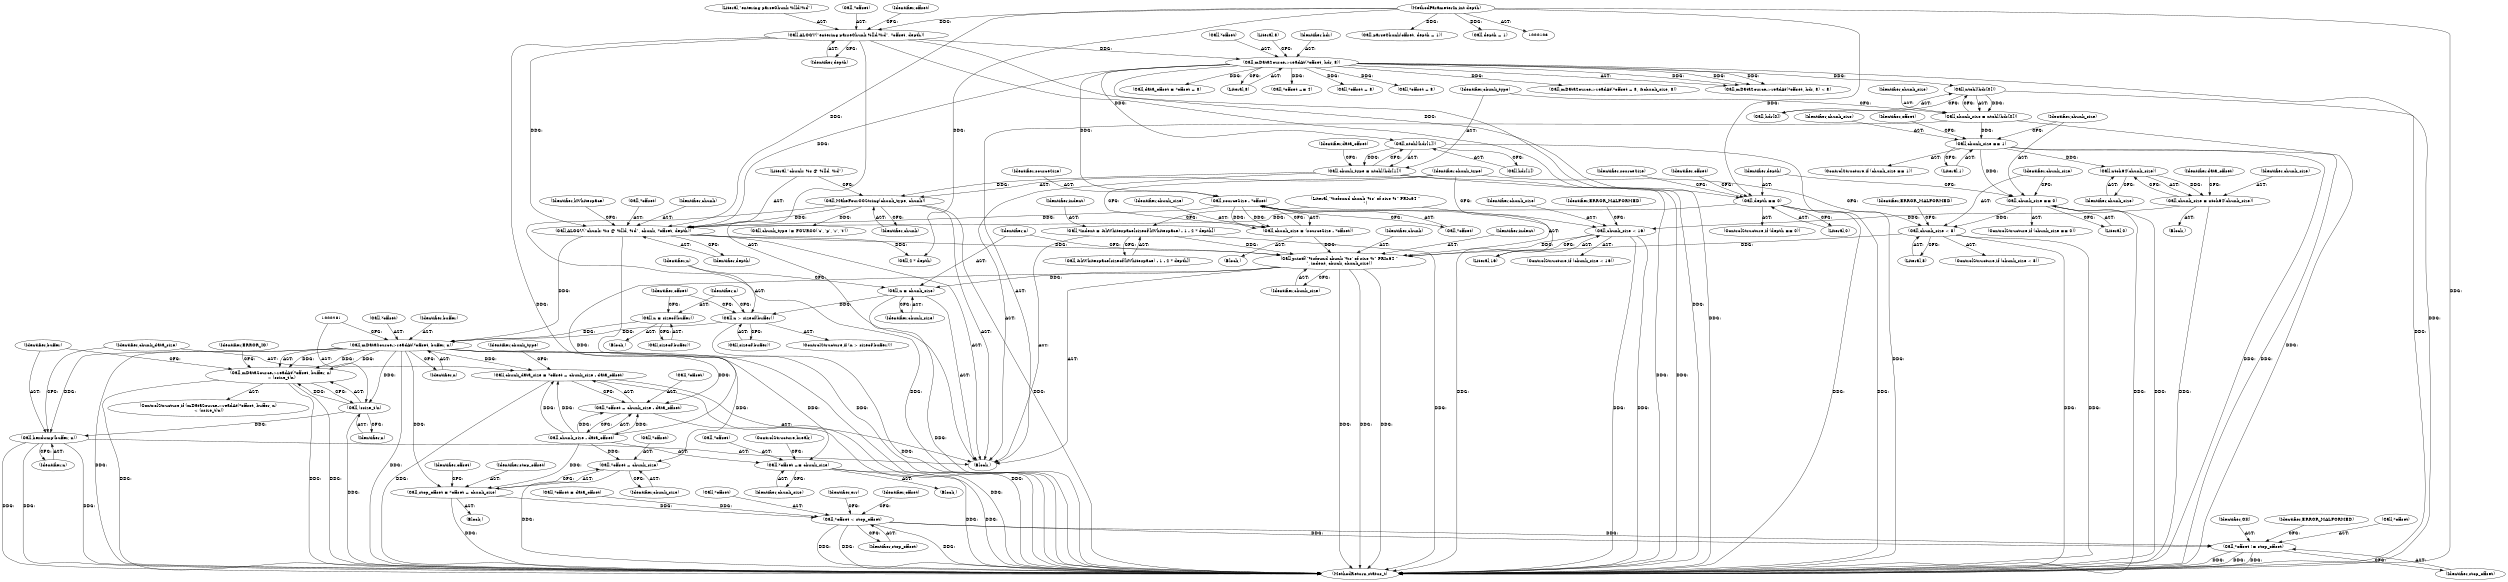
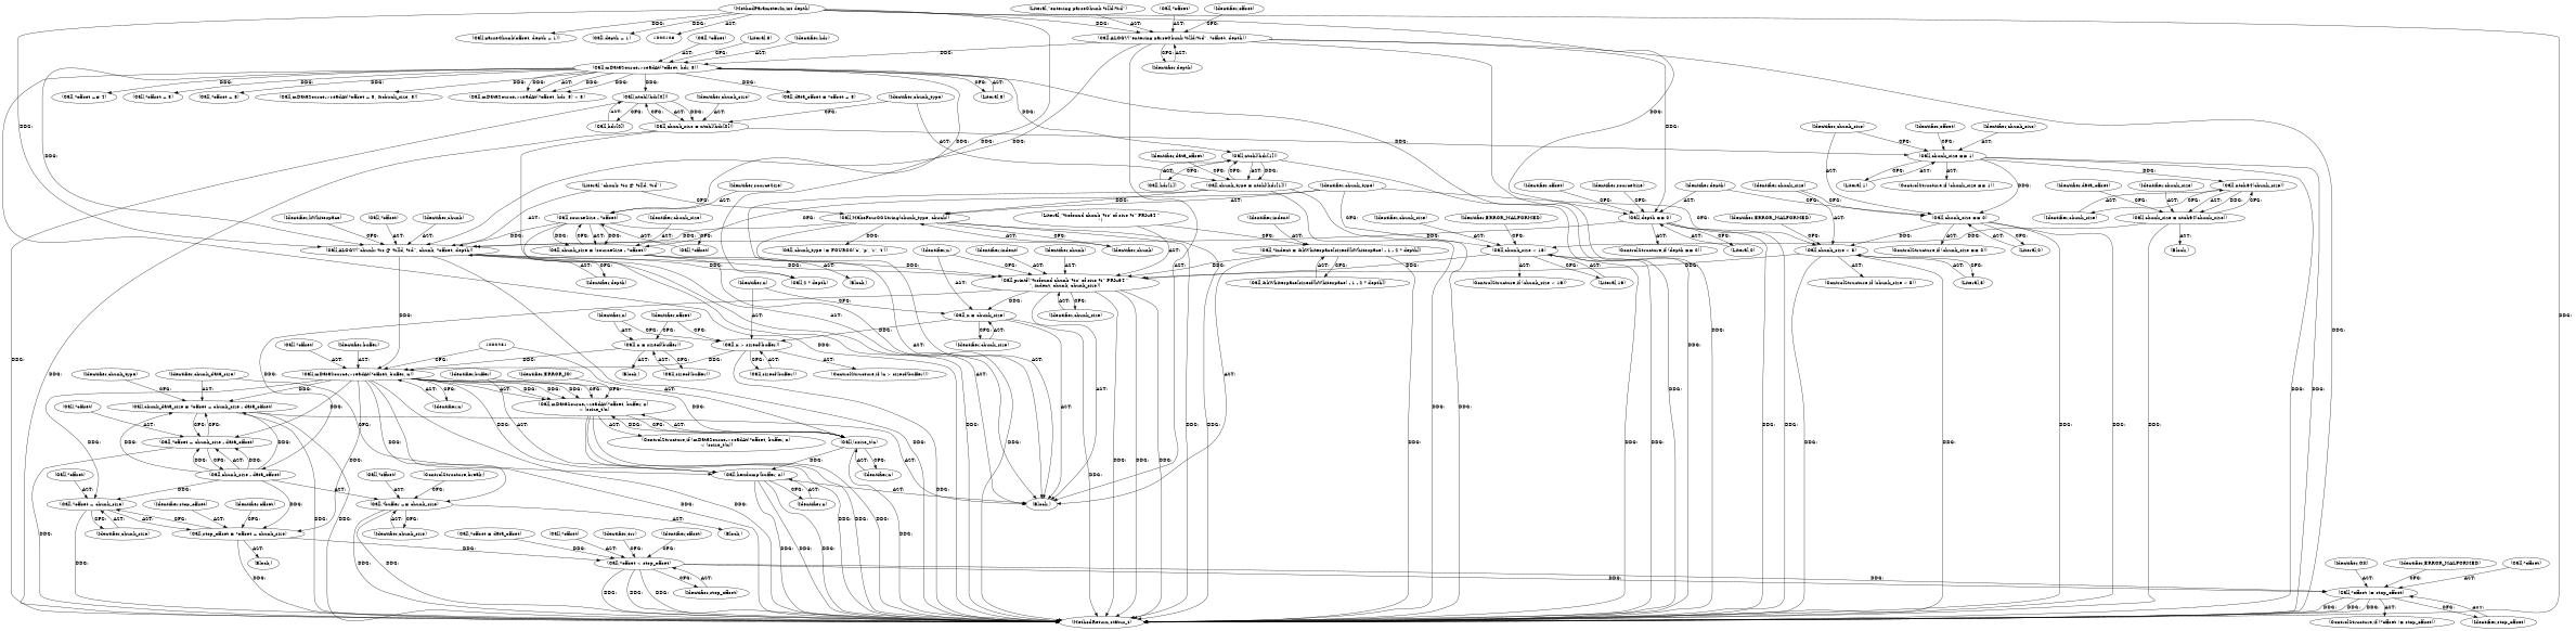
  digraph {
    n1 [label="(Call,mDataSource->readAt(*offset, buffer, n))"]
    n2 [label="(Call,mDataSource->readAt(*offset, buffer, n)\n < (ssize_t)n)"]
    n3 [label="(Call,(ssize_t)n)"]
    n4 [label="(Call,hexdump(buffer, n))"]
    n5 [label="(Call,chunk_data_size = *offset + chunk_size - data_offset)"]
    n6 [label="(Call,*offset + chunk_size - data_offset)"]
    n7 [label="(Call,stop_offset = *offset + chunk_size)"]
    n8 [label="(Call,*offset + chunk_size)"]
-   n9 [label="(Call,*offset += chunk_size)"]
+   n9 [label="(Call,*buffer += chunk_size)"]
    n10 [label="(Identifier,n)"]
    n11 [label="(MethodReturn,status_t)"]
    n12 [label="(ControlStructure,if (mDataSource->readAt(*offset, buffer, n)\n < (ssize_t)n))"]
    n13 [label="(Identifier,n)"]
    n14 [label="(Block,)"]
    n15 [label="(Identifier,n)"]
    n16 [label="(Call,chunk_size - data_offset)"]
    n17 [label="(Call,*offset < stop_offset)"]
    n18 [label="(Block,)"]
    n19 [label="(Identifier,chunk_size)"]
    n20 [label="(Identifier,chunk_size)"]
    n21 [label="(Block,)"]
    n22 [label="(Call,ALOGV(\"chunk: %s @ %lld, %d\", chunk, *offset, depth))"]
    n23 [label="(Call,printf(\"%sfound chunk '%s' of size %\" PRIu64 \"\n\", indent, chunk, chunk_size))"]
    n24 [label="(Identifier,depth)"]
    n25 [label="(Call,2 * depth)"]
    n26 [label="(Call,n = chunk_size)"]
    n27 [label="(Identifier,chunk_size)"]
    n28 [label="(Call,MakeFourCCString(chunk_type, chunk))"]
    n29 [label="(Identifier,chunk)"]
    n30 [label="(Call,chunk_type != FOURCC('c', 'p', 'r', 't'))"]
    n31 [label="(Call,chunk_type = ntohl(hdr[1]))"]
    n32 [label="(Call,ntohl(hdr[1]))"]
    n33 [label="(Call,hdr[1])"]
    n34 [label="(Call,mDataSource->readAt(*offset, hdr, 8))"]
    n35 [label="(Call,sourceSize - *offset)"]
    n36 [label="(Call,ntohl(hdr[0]))"]
    n37 [label="(Call,data_offset = *offset + 8)"]
    n38 [label="(Literal,8)"]
    n39 [label="(Call,*offset += 4)"]
    n40 [label="(Call,*offset + 8)"]
    n41 [label="(Call,*offset + 8)"]
    n42 [label="(Call,mDataSource->readAt(*offset + 8, &chunk_size, 8))"]
    n43 [label="(Call,mDataSource->readAt(*offset, hdr, 8) < 8)"]
    n44 [label="(Call,chunk_size = (sourceSize - *offset))"]
    n45 [label="(Call,*offset)"]
    n46 [label="(Call,chunk_size = ntohl(hdr[0]))"]
    n47 [label="(Call,hdr[0])"]
    n48 [label="(Call,ALOGV(\"entering parseChunk %lld/%d\", *offset, depth))"]
    n49 [label="(Call,depth == 0)"]
    n50 [label="(Identifier,depth)"]
    n51 [label="(Literal,0)"]
    n52 [label="(ControlStructure,if (depth == 0))"]
    n53 [label="(MethodParameterIn,int depth)"]
    n54 [label="(Call,parseChunk(offset, depth + 1))"]
    n55 [label="(Call,depth + 1)"]
    1000103
    n57 [label="(Block,)"]
    n58 [label="(Call,n > sizeof(buffer))"]
    n59 [label="(ControlStructure,if (n > sizeof(buffer)))"]
    n60 [label="(Call,sizeof(buffer))"]
    n61 [label="(Identifier,chunk_size)"]
    n62 [label="(Call,*indent = &kWhitespace[sizeof(kWhitespace) - 1 - 2 * depth])"]
    n63 [label="(Call,&kWhitespace[sizeof(kWhitespace) - 1 - 2 * depth])"]
    n64 [label="(Call,chunk_size < 16)"]
    n65 [label="(Literal,16)"]
    n66 [label="(ControlStructure,if (chunk_size < 16))"]
    n67 [label="(Call,chunk_size = ntoh64(chunk_size))"]
    n68 [label="(Call,ntoh64(chunk_size))"]
    n69 [label="(Block,)"]
    n70 [label="(Identifier,chunk_size)"]
    n71 [label="(Call,chunk_size == 1)"]
    n72 [label="(Call,chunk_size == 0)"]
    n73 [label="(ControlStructure,if (chunk_size == 1))"]
    n74 [label="(Literal,1)"]
    n75 [label="(Call,chunk_size < 8)"]
    n76 [label="(ControlStructure,if (chunk_size == 0))"]
    n77 [label="(Literal,0)"]
    n78 [label="(Literal,8)"]
    n79 [label="(ControlStructure,if (chunk_size < 8))"]
    n80 [label="(Call,n = sizeof(buffer))"]
    n81 [label="(Call,sizeof(buffer))"]
    n82 [label="(Block,)"]
    n83 [label="(Call,*offset != stop_offset)"]
    n84 [label="(Identifier,stop_offset)"]
+   n85 [label="(ControlStructure,if (*offset != stop_offset))"]
    n86 [label="(Identifier,stop_offset)"]
    n87 [label="(Identifier,offset)"]
    n88 [label="(Identifier,depth)"]
    n89 [label="(Identifier,ERROR_IO)"]
    n90 [label="(Identifier,n)"]
    n91 [label="(Identifier,buffer)"]
    n92 [label="(Call,*offset = data_offset)"]
    n93 [label="(Identifier,OK)"]
    n94 [label="(Identifier,chunk_size)"]
    n95 [label="(Call,*offset)"]
    n96 [label="(Call,*offset)"]
    n97 [label="(Identifier,sourceSize)"]
    n98 [label="(Identifier,indent)"]
    n99 [label="(Call,*offset)"]
    n100 [label="(Identifier,ERROR_MALFORMED)"]
    n101 [label="(Literal,\"%sfound chunk '%s' of size %\" PRIu64 \"\n\")"]
    n102 [label="(Identifier,offset)"]
    n103 [label="(Literal,8)"]
    n104 [label="(Identifier,chunk_type)"]
    n105 [label="(Call,*offset)"]
    n106 [label="(Identifier,chunk)"]
    n107 [label="(Identifier,offset)"]
    n108 [label="(Identifier,buffer)"]
    n109 [label="(Identifier,kWhitespace)"]
    n110 [label="(Identifier,chunk_size)"]
    n111 [label="(Identifier,n)"]
    n112 [label="(Literal,\"chunk: %s @ %lld, %d\")"]
    n113 [label="(Identifier,chunk_data_size)"]
    n114 [label="(Literal,\"entering parseChunk %lld/%d\")"]
    n115 [label="(Call,*offset)"]
    n116 [label="(Identifier,chunk_size)"]
    n117 [label="(Identifier,n)"]
    n118 [label="(Identifier,chunk_type)"]
    n119 [label="(Call,*offset)"]
    n120 [label="(Identifier,indent)"]
    n121 [label="(Identifier,data_offset)"]
    n122 [label="(Call,*offset)"]
    n123 [label="(Identifier,chunk_size)"]
    n124 [label="(Identifier,err)"]
    n125 [label="(Identifier,offset)"]
    n126 [label="(Call,*offset)"]
    n127 [label="(Identifier,ERROR_MALFORMED)"]
    n128 [label="(Call,*offset)"]
    n129 [label="(Identifier,offset)"]
    n130 [label="(ControlStructure,break;)"]
    n131 [label="(Identifier,hdr)"]
    n132 [label="(Identifier,ERROR_MALFORMED)"]
    n133 [label="(Identifier,chunk_size)"]
    n134 [label="(Identifier,stop_offset)"]
    n135 [label="(Identifier,chunk_size)"]
    n136 [label="(Identifier,offset)"]
    n137 [label="(Identifier,chunk_type)"]
    n138 [label="(Identifier,chunk_size)"]
    n139 [label="(Identifier,data_offset)"]
    n140 [label="(Identifier,chunk)"]
    n141 [label="(Identifier,sourceSize)"]
    1000281
    n1 -> n2 [label="AST: "]
    n1 -> n2 [label="DDG: "]
    n1 -> n2 [label="DDG: "]
    n1 -> n2 [label="DDG: "]
    n1 -> n3 [label="DDG: "]
    n1 -> n4 [label="DDG: "]
    n1 -> n5 [label="DDG: "]
    n1 -> n6 [label="DDG: "]
    n1 -> n7 [label="DDG: "]
    n1 -> n8 [label="DDG: "]
    n1 -> n9 [label="DDG: "]
    n1 -> n10 [label="CFG: "]
    n1 -> n11 [label="DDG: "]
    n1 -> n11 [label="DDG: "]
    n2 -> n3 [label="CFG: "]
    n2 -> n11 [label="DDG: "]
    n2 -> n11 [label="DDG: "]
    n2 -> n11 [label="DDG: "]
    n2 -> n12 [label="AST: "]
    n3 -> n2 [label="AST: "]
    n3 -> n2 [label="DDG: "]
    n3 -> n4 [label="DDG: "]
    n3 -> n11 [label="DDG: "]
    n3 -> n13 [label="CFG: "]
    n4 -> n11 [label="DDG: "]
    n4 -> n11 [label="DDG: "]
    n4 -> n11 [label="DDG: "]
    n4 -> n14 [label="AST: "]
    n4 -> n15 [label="CFG: "]
    n5 -> n6 [label="CFG: "]
    n5 -> n11 [label="DDG: "]
    n5 -> n11 [label="DDG: "]
    n5 -> n14 [label="AST: "]
-   n6 -> n5 [label="AST: "]
+   n6 -> n5 [label="CFG: "]
    n6 -> n11 [label="DDG: "]
    n6 -> n16 [label="CFG: "]
    n7 -> n8 [label="CFG: "]
    n7 -> n11 [label="DDG: "]
    n7 -> n17 [label="DDG: "]
    n7 -> n18 [label="AST: "]
    n8 -> n7 [label="AST: "]
    n8 -> n11 [label="DDG: "]
    n8 -> n19 [label="CFG: "]
    n9 -> n11 [label="DDG: "]
    n9 -> n11 [label="DDG: "]
    n9 -> n20 [label="CFG: "]
    n9 -> n21 [label="AST: "]
    n10 -> n1 [label="AST: "]
    n13 -> n3 [label="AST: "]
    n15 -> n4 [label="AST: "]
    n16 -> n5 [label="DDG: "]
    n16 -> n5 [label="DDG: "]
    n16 -> n6 [label="AST: "]
    n16 -> n6 [label="DDG: "]
    n16 -> n6 [label="DDG: "]
    n16 -> n7 [label="DDG: "]
    n16 -> n8 [label="DDG: "]
    n16 -> n9 [label="AST: "]
    n17 -> n11 [label="DDG: "]
    n17 -> n11 [label="DDG: "]
    n17 -> n11 [label="DDG: "]
    n17 -> n83 [label="DDG: "]
    n17 -> n83 [label="DDG: "]
    n17 -> n84 [label="CFG: "]
    n19 -> n8 [label="AST: "]
    n20 -> n9 [label="AST: "]
    n22 -> n1 [label="DDG: "]
    n22 -> n11 [label="DDG: "]
    n22 -> n14 [label="AST: "]
    n22 -> n23 [label="DDG: "]
    n22 -> n24 [label="CFG: "]
    n22 -> n25 [label="DDG: "]
    n23 -> n11 [label="DDG: "]
    n23 -> n11 [label="DDG: "]
    n23 -> n11 [label="DDG: "]
    n23 -> n14 [label="AST: "]
    n23 -> n16 [label="DDG: "]
    n23 -> n26 [label="DDG: "]
    n23 -> n27 [label="CFG: "]
    n24 -> n22 [label="AST: "]
    n26 -> n11 [label="DDG: "]
    n26 -> n14 [label="AST: "]
    n26 -> n58 [label="DDG: "]
    n26 -> n61 [label="CFG: "]
    n27 -> n23 [label="AST: "]
    n28 -> n11 [label="DDG: "]
    n28 -> n11 [label="DDG: "]
    n28 -> n14 [label="AST: "]
    n28 -> n22 [label="DDG: "]
    n28 -> n29 [label="CFG: "]
    n28 -> n30 [label="DDG: "]
    n29 -> n28 [label="AST: "]
    n31 -> n11 [label="DDG: "]
    n31 -> n11 [label="DDG: "]
    n31 -> n14 [label="AST: "]
    n31 -> n28 [label="DDG: "]
    n31 -> n32 [label="CFG: "]
    n32 -> n11 [label="DDG: "]
    n32 -> n31 [label="AST: "]
    n32 -> n31 [label="DDG: "]
    n32 -> n33 [label="CFG: "]
    n33 -> n32 [label="AST: "]
    n34 -> n11 [label="DDG: "]
    n34 -> n11 [label="DDG: "]
    n34 -> n22 [label="DDG: "]
    n34 -> n32 [label="DDG: "]
    n34 -> n35 [label="DDG: "]
    n34 -> n36 [label="DDG: "]
    n34 -> n37 [label="DDG: "]
    n34 -> n38 [label="CFG: "]
    n34 -> n39 [label="DDG: "]
    n34 -> n40 [label="DDG: "]
    n34 -> n41 [label="DDG: "]
    n34 -> n42 [label="DDG: "]
    n34 -> n43 [label="AST: "]
    n34 -> n43 [label="DDG: "]
    n34 -> n43 [label="DDG: "]
    n34 -> n43 [label="DDG: "]
    n35 -> n11 [label="DDG: "]
    n35 -> n22 [label="DDG: "]
    n35 -> n44 [label="AST: "]
    n35 -> n44 [label="DDG: "]
    n35 -> n44 [label="DDG: "]
    n35 -> n45 [label="CFG: "]
    n36 -> n11 [label="DDG: "]
    n36 -> n46 [label="AST: "]
    n36 -> n46 [label="DDG: "]
    n36 -> n47 [label="CFG: "]
    n38 -> n34 [label="AST: "]
+   n44 -> n11 [label="DDG: "]
    n44 -> n23 [label="DDG: "]
    n44 -> n35 [label="CFG: "]
    n44 -> n57 [label="AST: "]
    n45 -> n35 [label="AST: "]
    n46 -> n11 [label="DDG: "]
    n46 -> n14 [label="AST: "]
    n46 -> n36 [label="CFG: "]
    n46 -> n71 [label="DDG: "]
    n47 -> n36 [label="AST: "]
    n48 -> n11 [label="DDG: "]
    n48 -> n11 [label="DDG: "]
    n48 -> n14 [label="AST: "]
    n48 -> n22 [label="DDG: "]
    n48 -> n34 [label="DDG: "]
    n48 -> n49 [label="DDG: "]
    n48 -> n50 [label="CFG: "]
    n49 -> n11 [label="DDG: "]
    n49 -> n11 [label="DDG: "]
    n49 -> n22 [label="DDG: "]
    n49 -> n51 [label="CFG: "]
    n49 -> n52 [label="AST: "]
    n50 -> n48 [label="AST: "]
    n51 -> n49 [label="AST: "]
    n53 -> n11 [label="DDG: "]
    n53 -> n22 [label="DDG: "]
    n53 -> n25 [label="DDG: "]
    n53 -> n48 [label="DDG: "]
    n53 -> n49 [label="DDG: "]
    n53 -> n54 [label="DDG: "]
    n53 -> n55 [label="DDG: "]
    n53 -> 1000103 [label="AST: "]
    n58 -> n1 [label="DDG: "]
    n58 -> n11 [label="DDG: "]
    n58 -> n59 [label="AST: "]
    n58 -> n60 [label="CFG: "]
    n60 -> n58 [label="AST: "]
    n61 -> n26 [label="AST: "]
    n62 -> n11 [label="DDG: "]
    n62 -> n14 [label="AST: "]
    n62 -> n23 [label="DDG: "]
    n62 -> n63 [label="CFG: "]
    n63 -> n62 [label="AST: "]
    n64 -> n11 [label="DDG: "]
    n64 -> n11 [label="DDG: "]
    n64 -> n23 [label="DDG: "]
    n64 -> n65 [label="CFG: "]
    n64 -> n66 [label="AST: "]
    n65 -> n64 [label="AST: "]
    n67 -> n11 [label="DDG: "]
    n67 -> n64 [label="DDG: "]
    n67 -> n68 [label="CFG: "]
    n67 -> n69 [label="AST: "]
    n68 -> n67 [label="AST: "]
    n68 -> n67 [label="DDG: "]
    n68 -> n70 [label="CFG: "]
    n70 -> n68 [label="AST: "]
    n71 -> n11 [label="DDG: "]
    n71 -> n11 [label="DDG: "]
    n71 -> n68 [label="DDG: "]
    n71 -> n72 [label="DDG: "]
    n71 -> n73 [label="AST: "]
    n71 -> n74 [label="CFG: "]
    n72 -> n11 [label="DDG: "]
    n72 -> n11 [label="DDG: "]
    n72 -> n75 [label="DDG: "]
    n72 -> n76 [label="AST: "]
    n72 -> n77 [label="CFG: "]
    n74 -> n71 [label="AST: "]
    n75 -> n11 [label="DDG: "]
    n75 -> n11 [label="DDG: "]
    n75 -> n23 [label="DDG: "]
    n75 -> n78 [label="CFG: "]
    n75 -> n79 [label="AST: "]
    n77 -> n72 [label="AST: "]
    n78 -> n75 [label="AST: "]
    n80 -> n1 [label="DDG: "]
    n80 -> n81 [label="CFG: "]
    n80 -> n82 [label="AST: "]
    n81 -> n80 [label="AST: "]
    n83 -> n11 [label="DDG: "]
    n83 -> n11 [label="DDG: "]
    n83 -> n11 [label="DDG: "]
+   n83 -> n85 [label="AST: "]
    n83 -> n86 [label="CFG: "]
    n84 -> n17 [label="AST: "]
    n86 -> n83 [label="AST: "]
    n87 -> n7 [label="CFG: "]
    n88 -> n49 [label="AST: "]
    n88 -> n72 [label="CFG: "]
    n89 -> n2 [label="CFG: "]
    n90 -> n26 [label="CFG: "]
    n90 -> n58 [label="AST: "]
    n91 -> n2 [label="CFG: "]
    n91 -> n4 [label="AST: "]
    n92 -> n17 [label="DDG: "]
    n93 -> n83 [label="AST: "]
    n94 -> n71 [label="CFG: "]
    n94 -> n72 [label="AST: "]
    n95 -> n34 [label="AST: "]
    n96 -> n6 [label="AST: "]
    n97 -> n49 [label="CFG: "]
    n98 -> n23 [label="AST: "]
    n99 -> n1 [label="AST: "]
    n100 -> n83 [label="CFG: "]
    n101 -> n23 [label="AST: "]
    n101 -> n62 [label="CFG: "]
    n102 -> n49 [label="CFG: "]
    n103 -> n34 [label="CFG: "]
    n104 -> n31 [label="AST: "]
    n104 -> n46 [label="CFG: "]
    n105 -> n17 [label="AST: "]
    n106 -> n23 [label="AST: "]
    n107 -> n58 [label="CFG: "]
    n107 -> n80 [label="CFG: "]
    n108 -> n1 [label="AST: "]
    n109 -> n22 [label="CFG: "]
    n110 -> n71 [label="AST: "]
    n111 -> n23 [label="CFG: "]
    n111 -> n26 [label="AST: "]
    n112 -> n22 [label="AST: "]
    n112 -> n28 [label="CFG: "]
    n113 -> n4 [label="CFG: "]
    n113 -> n5 [label="AST: "]
    n114 -> n48 [label="AST: "]
    n115 -> n48 [label="AST: "]
    n116 -> n64 [label="AST: "]
    n117 -> n58 [label="CFG: "]
    n117 -> n80 [label="AST: "]
    n118 -> n5 [label="CFG: "]
    n119 -> n8 [label="AST: "]
    n120 -> n62 [label="AST: "]
    n121 -> n31 [label="CFG: "]
    n122 -> n22 [label="AST: "]
    n123 -> n67 [label="AST: "]
    n124 -> n17 [label="CFG: "]
    n125 -> n71 [label="CFG: "]
    n126 -> n9 [label="AST: "]
    n127 -> n64 [label="CFG: "]
    n128 -> n83 [label="AST: "]
    n129 -> n17 [label="CFG: "]
    n130 -> n9 [label="CFG: "]
    n131 -> n34 [label="AST: "]
    n132 -> n75 [label="CFG: "]
    n133 -> n46 [label="AST: "]
    n134 -> n7 [label="AST: "]
    n135 -> n44 [label="AST: "]
    n136 -> n48 [label="CFG: "]
    n137 -> n28 [label="AST: "]
    n137 -> n44 [label="CFG: "]
    n137 -> n64 [label="CFG: "]
    n137 -> n75 [label="CFG: "]
    n138 -> n72 [label="CFG: "]
    n138 -> n75 [label="AST: "]
    n139 -> n67 [label="CFG: "]
    n140 -> n22 [label="AST: "]
    n141 -> n35 [label="AST: "]
    1000281 -> n1 [label="CFG: "]
    1000281 -> n3 [label="AST: "]
  }
